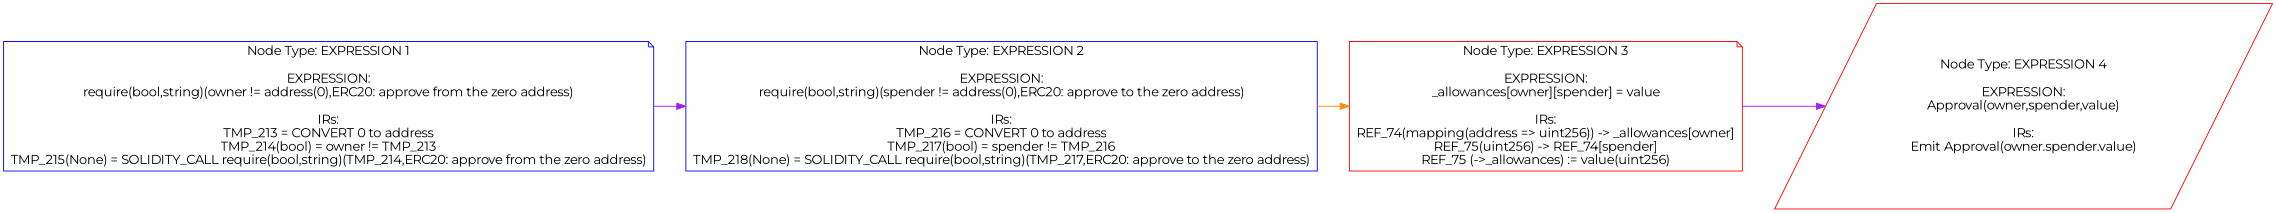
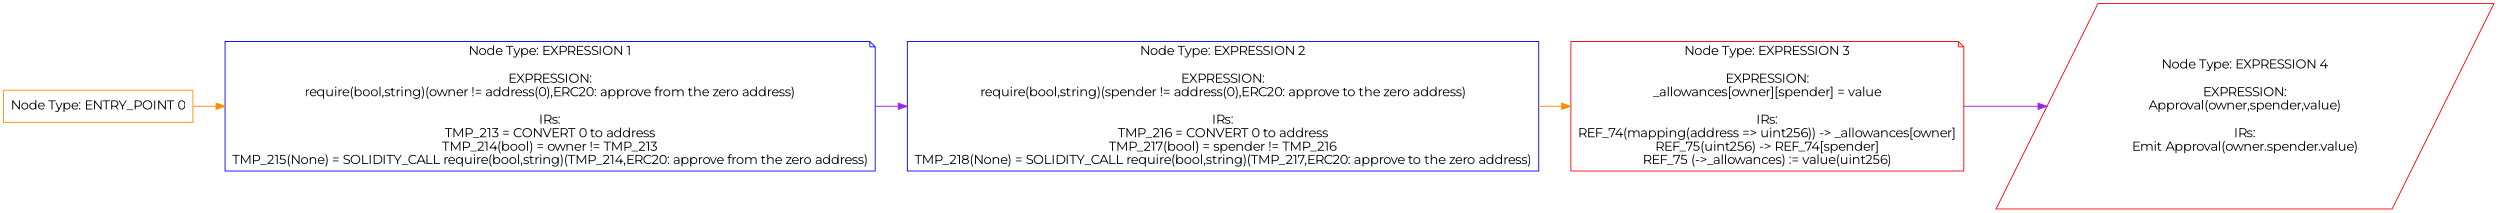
  digraph {
    rankdir=LR
    fontname=Montserrat
    node [color=blue shape=box fontname=Montserrat]
    edge [color=darkorange fontname=Montserrat]
+   n1 [label="Node Type: ENTRY_POINT 0\n" color=darkorange]
    n2 [label="Node Type: EXPRESSION 1\n\nEXPRESSION:\nrequire(bool,string)(owner != address(0),ERC20: approve from the zero address)\n\nIRs:\nTMP_213 = CONVERT 0 to address\nTMP_214(bool) = owner != TMP_213\nTMP_215(None) = SOLIDITY_CALL require(bool,string)(TMP_214,ERC20: approve from the zero address)" shape=note]
    n3 [label="Node Type: EXPRESSION 2\n\nEXPRESSION:\nrequire(bool,string)(spender != address(0),ERC20: approve to the zero address)\n\nIRs:\nTMP_216 = CONVERT 0 to address\nTMP_217(bool) = spender != TMP_216\nTMP_218(None) = SOLIDITY_CALL require(bool,string)(TMP_217,ERC20: approve to the zero address)"]
    n4 [label="Node Type: EXPRESSION 3\n\nEXPRESSION:\n_allowances[owner][spender] = value\n\nIRs:\nREF_74(mapping(address => uint256)) -> _allowances[owner]\nREF_75(uint256) -> REF_74[spender]\nREF_75 (->_allowances) := value(uint256)" color=red shape=note]
    n5 [label="Node Type: EXPRESSION 4\n\nEXPRESSION:\nApproval(owner,spender,value)\n\nIRs:\nEmit Approval(owner.spender.value)" color=red shape=parallelogram]
+   n1 -> n2
    n2 -> n3 [color=purple]
    n3 -> n4
    n4 -> n5 [color=purple]
  }
